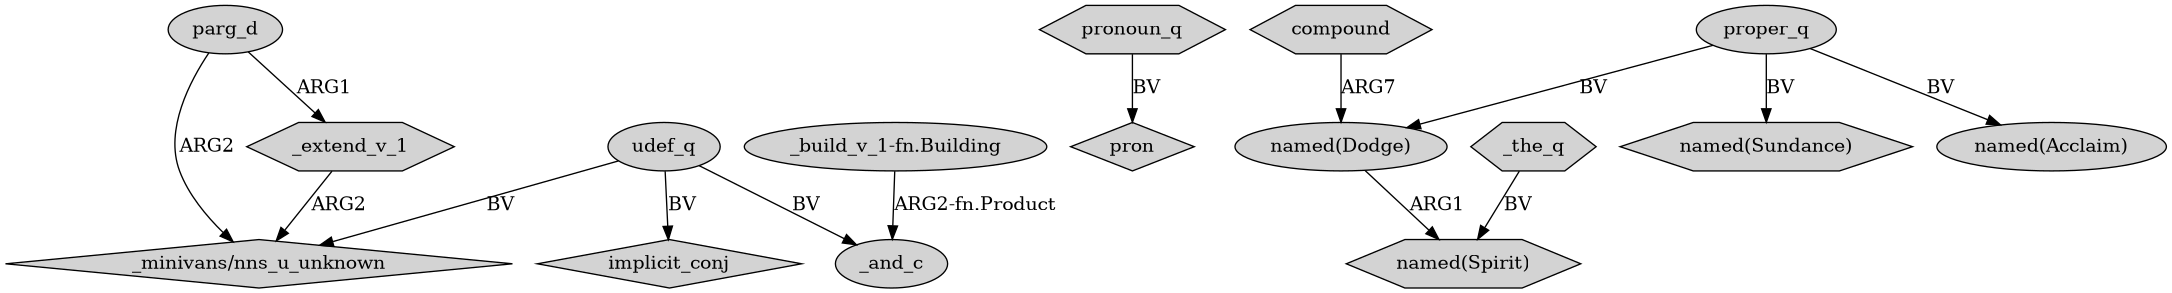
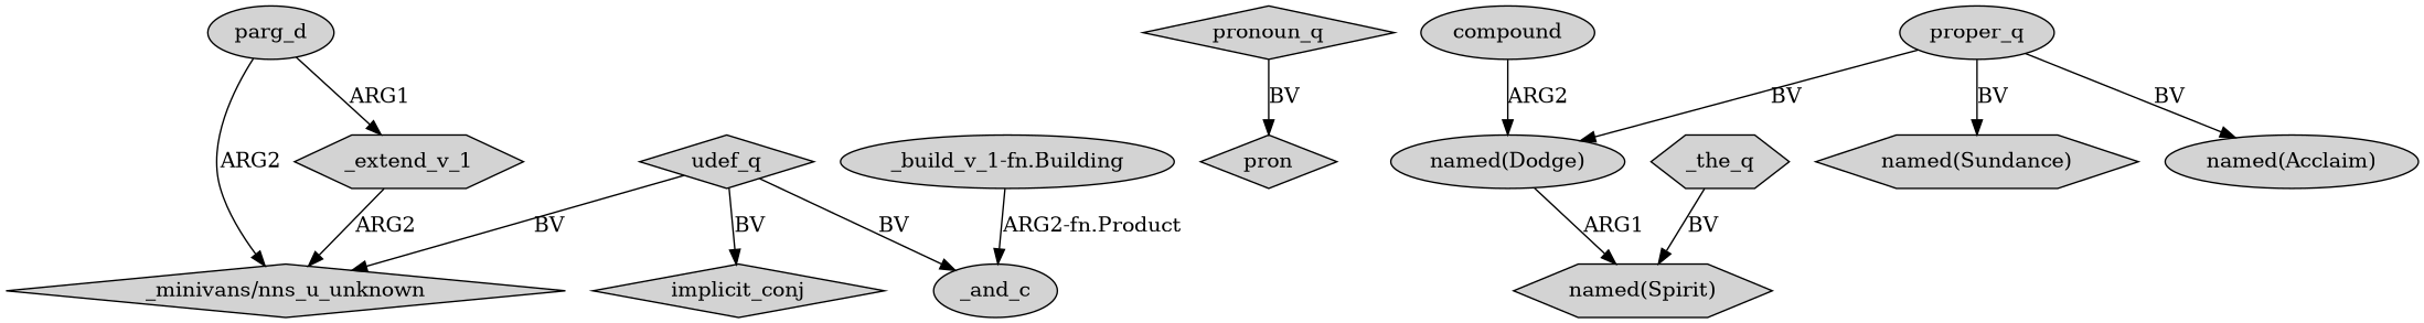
  digraph {
    node [shape=ellipse style=filled]
    "_minivans/nns_u_unknown" [shape=diamond]
    parg_d
    _extend_v_1 [shape=hexagon]
    "_build_v_1-fn.Building"
    _and_c
    pron [shape=diamond]
-   compound [shape=hexagon]
+   compound
    "named(Dodge)"
    "named(Spirit)" [shape=hexagon]
    _the_q [shape=hexagon]
    proper_q
    "named(Sundance)" [shape=hexagon]
    "named(Acclaim)"
-   udef_q
+   udef_q [shape=diamond]
    implicit_conj [shape=diamond]
-   pronoun_q [shape=hexagon]
+   pronoun_q [shape=diamond]
    parg_d -> "_minivans/nns_u_unknown" [label=ARG2]
    parg_d -> _extend_v_1 [label=ARG1]
    _extend_v_1 -> "_minivans/nns_u_unknown" [label=ARG2]
    "_build_v_1-fn.Building" -> _and_c [label="ARG2-fn.Product"]
-   compound -> "named(Dodge)" [label=ARG7]
+   compound -> "named(Dodge)" [label=ARG2]
    "named(Dodge)" -> "named(Spirit)" [label=ARG1]
    _the_q -> "named(Spirit)" [label=BV]
    proper_q -> "named(Dodge)" [label=BV]
    proper_q -> "named(Sundance)" [label=BV]
    proper_q -> "named(Acclaim)" [label=BV]
    udef_q -> "_minivans/nns_u_unknown" [label=BV]
    udef_q -> _and_c [label=BV]
    udef_q -> implicit_conj [label=BV]
    pronoun_q -> pron [label=BV]
  }
